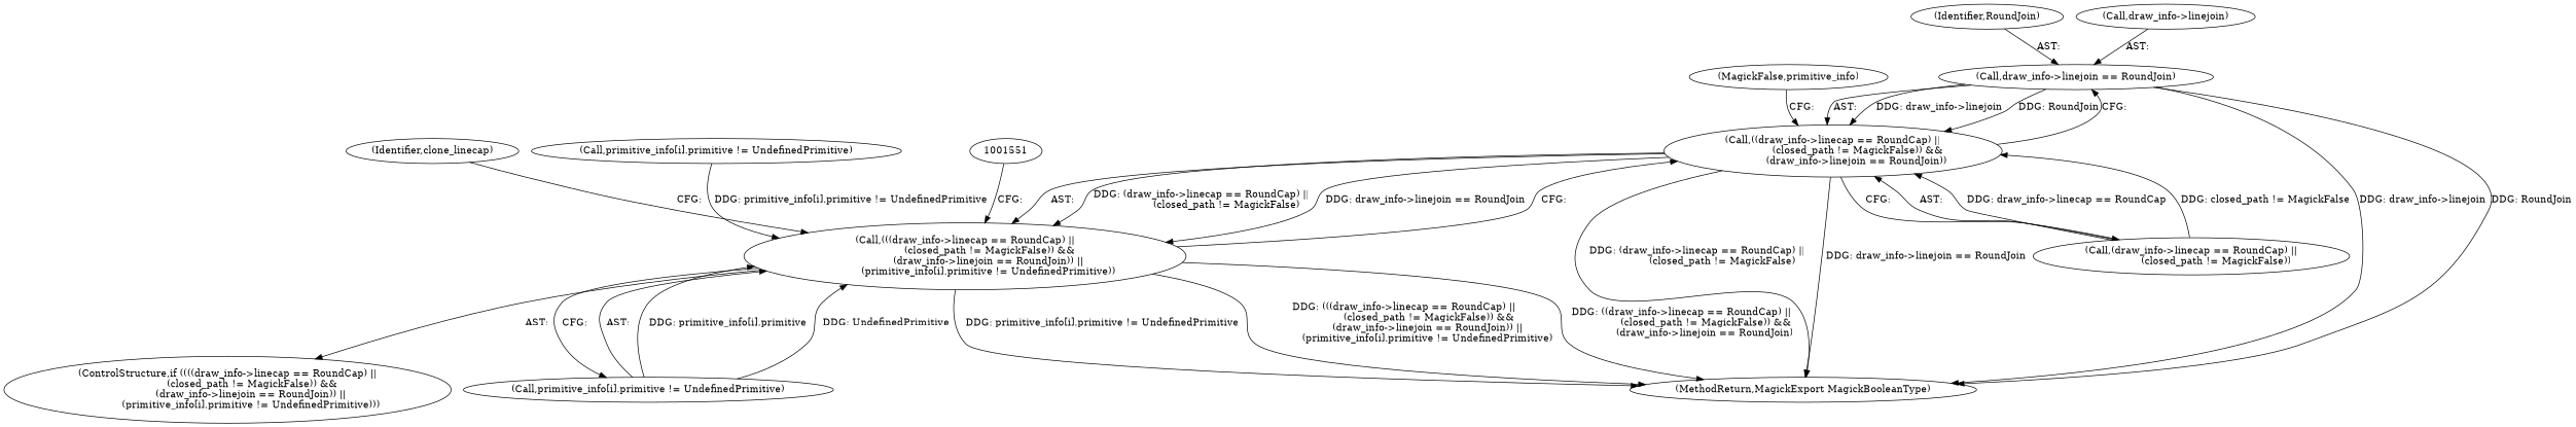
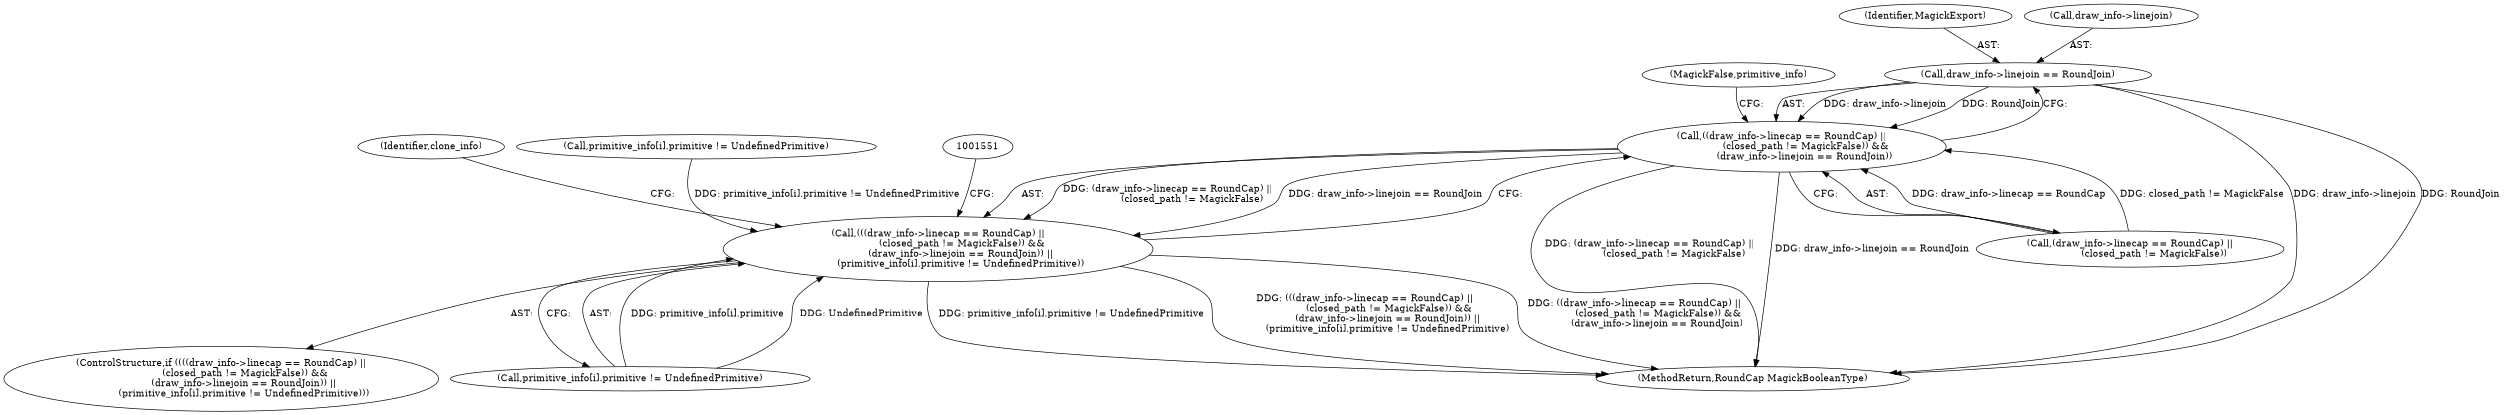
  digraph {
    n1 [label="(Call,draw_info->linejoin == RoundJoin)"]
    n2 [label="(Call,((draw_info->linecap == RoundCap) ||\n                (closed_path != MagickFalse)) &&\n               (draw_info->linejoin == RoundJoin))"]
-   n3 [label="(MethodReturn,MagickExport MagickBooleanType)"]
+   n3 [label="(MethodReturn,RoundCap MagickBooleanType)"]
    n4 [label="(Call,(((draw_info->linecap == RoundCap) ||\n                (closed_path != MagickFalse)) &&\n               (draw_info->linejoin == RoundJoin)) ||\n               (primitive_info[i].primitive != UndefinedPrimitive))"]
    n5 [label="(Call,(draw_info->linecap == RoundCap) ||\n                (closed_path != MagickFalse))"]
-   n6 [label="(Identifier,RoundJoin)"]
+   n6 [label="(Identifier,MagickExport)"]
    n7 [label="(ControlStructure,if ((((draw_info->linecap == RoundCap) ||\n                (closed_path != MagickFalse)) &&\n               (draw_info->linejoin == RoundJoin)) ||\n               (primitive_info[i].primitive != UndefinedPrimitive)))"]
    n8 [label="(Call,primitive_info[i].primitive != UndefinedPrimitive)"]
    n9 [label="(MagickFalse,primitive_info)"]
    n10 [label="(Call,draw_info->linejoin)"]
-   n11 [label="(Identifier,clone_linecap)"]
+   n11 [label="(Identifier,clone_info)"]
    n12 [label="(Call,primitive_info[i].primitive != UndefinedPrimitive)"]
    1001551
    n1 -> n2 [label="AST: "]
    n1 -> n2 [label="DDG: draw_info->linejoin"]
    n1 -> n2 [label="DDG: RoundJoin"]
    n1 -> n3 [label="DDG: draw_info->linejoin"]
    n1 -> n3 [label="DDG: RoundJoin"]
    n2 -> n1 [label="CFG: "]
    n2 -> n3 [label="DDG: (draw_info->linecap == RoundCap) ||\n                (closed_path != MagickFalse)"]
    n2 -> n3 [label="DDG: draw_info->linejoin == RoundJoin"]
    n2 -> n4 [label="AST: "]
    n2 -> n4 [label="DDG: (draw_info->linecap == RoundCap) ||\n                (closed_path != MagickFalse)"]
    n2 -> n4 [label="DDG: draw_info->linejoin == RoundJoin"]
    n2 -> n5 [label="CFG: "]
    n4 -> n2 [label="CFG: "]
    n4 -> n3 [label="DDG: primitive_info[i].primitive != UndefinedPrimitive"]
    n4 -> n3 [label="DDG: (((draw_info->linecap == RoundCap) ||\n                (closed_path != MagickFalse)) &&\n               (draw_info->linejoin == RoundJoin)) ||\n               (primitive_info[i].primitive != UndefinedPrimitive)"]
    n4 -> n3 [label="DDG: ((draw_info->linecap == RoundCap) ||\n                (closed_path != MagickFalse)) &&\n               (draw_info->linejoin == RoundJoin)"]
    n4 -> n7 [label="AST: "]
    n4 -> n8 [label="CFG: "]
    n5 -> n2 [label="AST: "]
    n5 -> n2 [label="DDG: draw_info->linecap == RoundCap"]
    n5 -> n2 [label="DDG: closed_path != MagickFalse"]
    n6 -> n1 [label="AST: "]
    n8 -> n4 [label="AST: "]
    n8 -> n4 [label="DDG: primitive_info[i].primitive"]
    n8 -> n4 [label="DDG: UndefinedPrimitive"]
    n9 -> n2 [label="CFG: "]
    n10 -> n1 [label="AST: "]
    n11 -> n4 [label="CFG: "]
    n12 -> n4 [label="DDG: primitive_info[i].primitive != UndefinedPrimitive"]
    1001551 -> n4 [label="CFG: "]
  }
